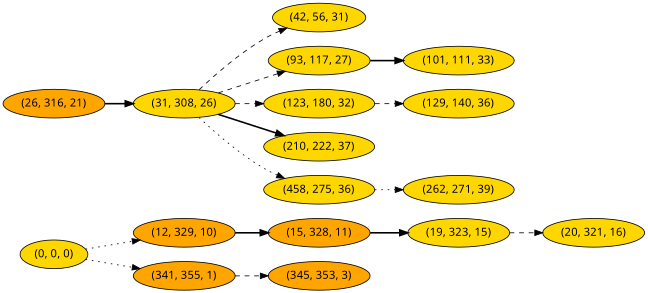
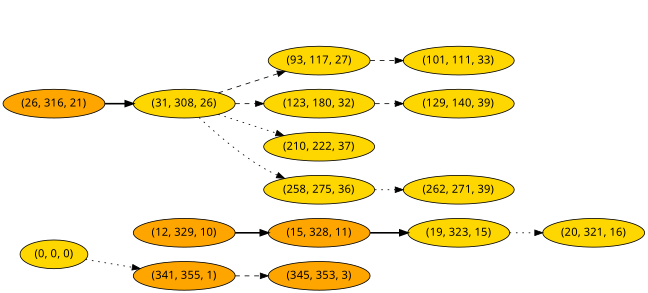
  digraph {
    fontname="Noto Sans"
    rankdir=LR
    node [fillcolor=gold fontname="Noto Sans" style=filled]
    edge [fontname="Noto Sans" style=dashed]
    "(12, 329, 10)" [fillcolor=orange]
    "(0, 0, 0)"
    "(341, 355, 1)" [fillcolor=orange]
    "(15, 328, 11)" [fillcolor=orange]
    "(345, 353, 3)" [fillcolor=orange]
    "(19, 323, 15)"
    "(20, 321, 16)"
    "(26, 316, 21)" [fillcolor=orange]
    "(31, 308, 26)"
-   "(42, 56, 31)"
    "(93, 117, 27)"
    "(123, 180, 32)"
    n13 [label="(210, 222, 37)"]
-   "(258, 275, 36)" [label="(458, 275, 36)"]
+   "(258, 275, 36)"
    "(101, 111, 33)"
-   "(129, 140, 36)"
+   "(129, 140, 36)" [label="(129, 140, 39)"]
    "(262, 271, 39)"
    "(12, 329, 10)" -> "(15, 328, 11)" [style=bold]
-   "(0, 0, 0)" -> "(12, 329, 10)" [style=dotted]
    "(0, 0, 0)" -> "(341, 355, 1)" [style=dotted]
    "(341, 355, 1)" -> "(345, 353, 3)"
    "(15, 328, 11)" -> "(19, 323, 15)" [style=bold]
-   "(19, 323, 15)" -> "(20, 321, 16)"
+   "(19, 323, 15)" -> "(20, 321, 16)" [style=dotted]
    "(26, 316, 21)" -> "(31, 308, 26)" [style=bold]
-   "(31, 308, 26)" -> "(42, 56, 31)"
    "(31, 308, 26)" -> "(93, 117, 27)"
    "(31, 308, 26)" -> "(123, 180, 32)"
-   "(31, 308, 26)" -> n13 [style=bold]
+   "(31, 308, 26)" -> n13 [style=dotted]
    "(31, 308, 26)" -> "(258, 275, 36)" [style=dotted]
-   "(93, 117, 27)" -> "(101, 111, 33)" [style=bold]
+   "(93, 117, 27)" -> "(101, 111, 33)"
    "(123, 180, 32)" -> "(129, 140, 36)"
    "(258, 275, 36)" -> "(262, 271, 39)" [style=dotted]
  }
